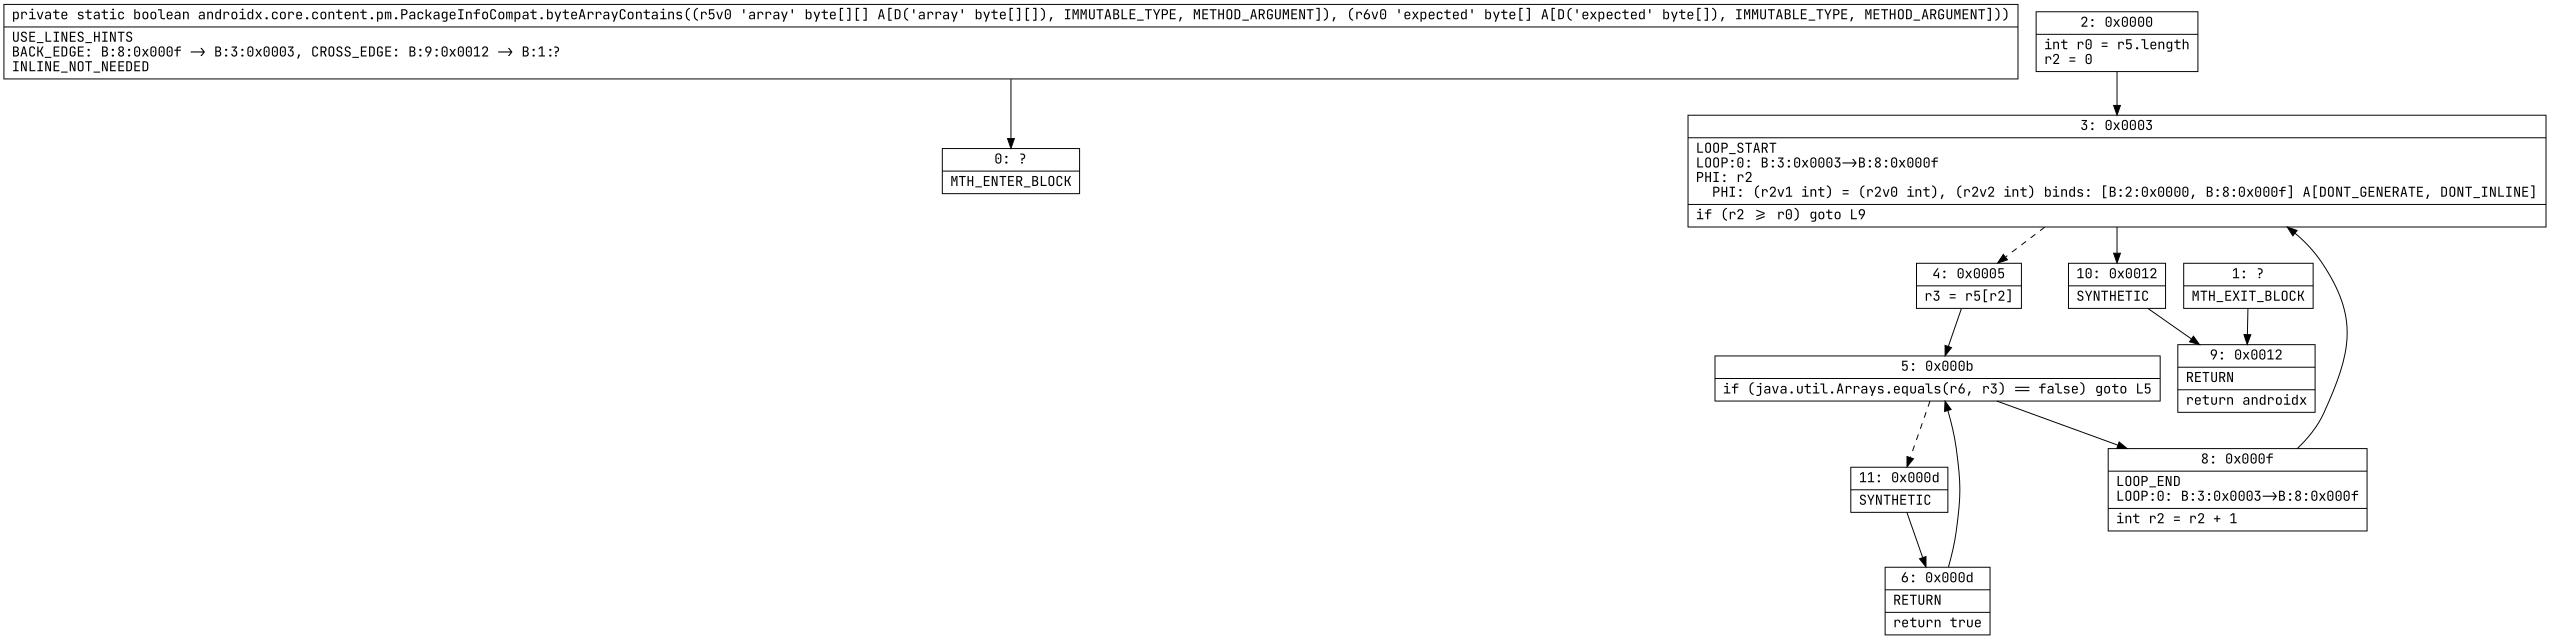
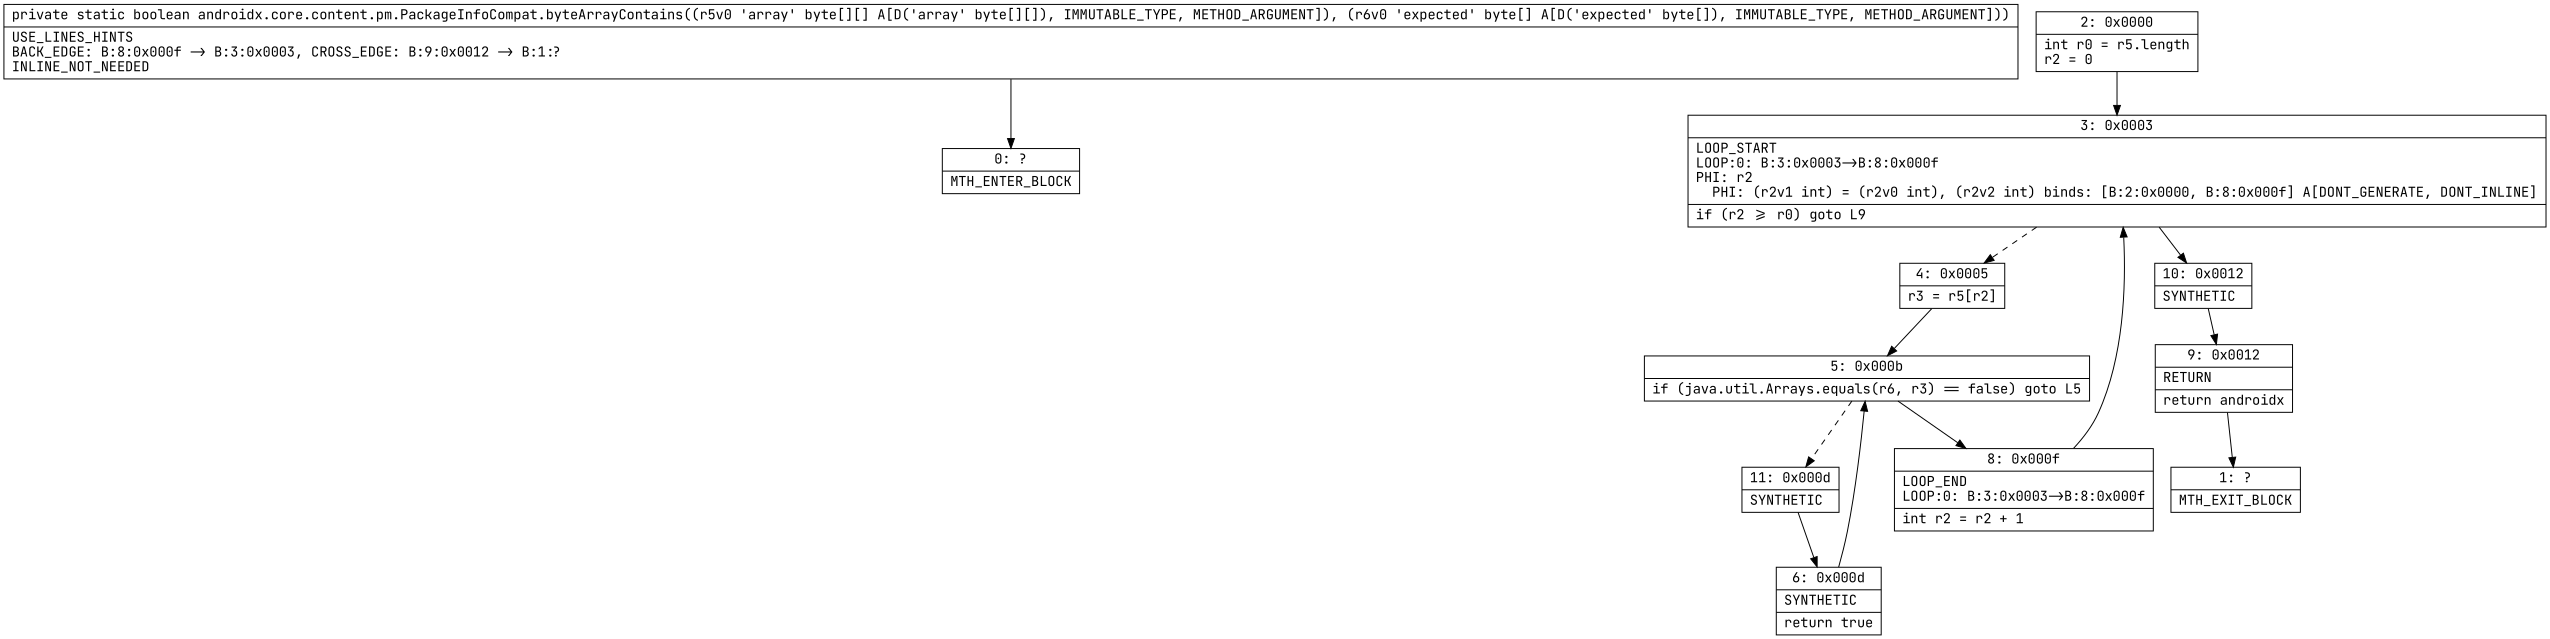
  digraph {
    fontname="JetBrains Mono"
    node [fontname="JetBrains Mono" shape=record]
    edge [fontname="JetBrains Mono"]
    n1 [label="{0\:\ ?|MTH_ENTER_BLOCK\l}"]
    n2 [label="{2\:\ 0x0000|int r0 = r5.length\lr2 = 0\l}"]
    n3 [label="{3\:\ 0x0003|LOOP_START\lLOOP:0: B:3:0x0003\-\>B:8:0x000f\lPHI: r2 \l  PHI: (r2v1 int) = (r2v0 int), (r2v2 int) binds: [B:2:0x0000, B:8:0x000f] A[DONT_GENERATE, DONT_INLINE]\l|if (r2 \>= r0) goto L9\l}"]
    n4 [label="{4\:\ 0x0005|r3 = r5[r2]\l}"]
    n5 [label="{10\:\ 0x0012|SYNTHETIC\l}"]
    n6 [label="{5\:\ 0x000b|if (java.util.Arrays.equals(r6, r3) == false) goto L5\l}"]
    n7 [label="{9\:\ 0x0012|RETURN\l|return androidx\l}"]
    n8 [label="{8\:\ 0x000f|LOOP_END\lLOOP:0: B:3:0x0003\-\>B:8:0x000f\l|int r2 = r2 + 1\l}"]
    n9 [label="{11\:\ 0x000d|SYNTHETIC\l}"]
-   n10 [label="{6\:\ 0x000d|RETURN\l|return true\l}"]
+   n10 [label="{6\:\ 0x000d|SYNTHETIC\l|return true\l}"]
    n11 [label="{1\:\ ?|MTH_EXIT_BLOCK\l}"]
    n12 [label="{private static boolean androidx.core.content.pm.PackageInfoCompat.byteArrayContains((r5v0 'array' byte[][] A[D('array' byte[][]), IMMUTABLE_TYPE, METHOD_ARGUMENT]), (r6v0 'expected' byte[] A[D('expected' byte[]), IMMUTABLE_TYPE, METHOD_ARGUMENT]))  | USE_LINES_HINTS\lBACK_EDGE: B:8:0x000f \-\> B:3:0x0003, CROSS_EDGE: B:9:0x0012 \-\> B:1:?\lINLINE_NOT_NEEDED\l}"]
    n2 -> n3
    n3 -> n4 [style=dashed]
    n3 -> n5
    n4 -> n6
    n5 -> n7
    n6 -> n8
    n6 -> n9 [style=dashed]
-   n11 -> n7
+   n7 -> n11
    n8 -> n3
    n9 -> n10
    n10 -> n6
    n12 -> n1
  }
